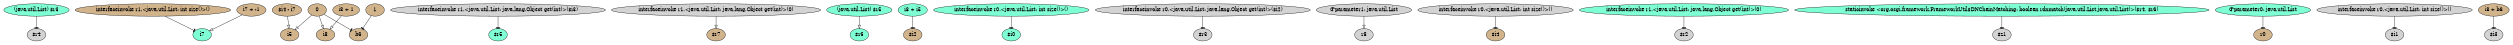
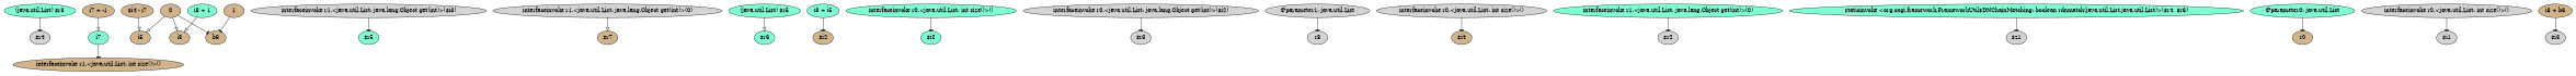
  digraph {
    node [fillcolor=lightgrey style=filled]
    edge [arrowhead=tee]
    n1 [fillcolor=aquamarine label="(java.util.List) $r3"]
    n2 [label="$r4"]
    n3 [fillcolor=tan label="interfaceinvoke r1.<java.util.List: int size()>()"]
    n4 [fillcolor=aquamarine label=i7]
    n5 [fillcolor=tan label="$i4 - i7"]
    n6 [fillcolor=tan label=i5]
    n7 [label="interfaceinvoke r1.<java.util.List: java.lang.Object get(int)>($i3)"]
    n8 [fillcolor=aquamarine label="$r5"]
    n9 [label="interfaceinvoke r1.<java.util.List: java.lang.Object get(int)>(0)"]
    n10 [fillcolor=tan label="$r7"]
    n11 [fillcolor=tan label=0]
    n12 [fillcolor=tan label=i8]
    n13 [fillcolor=tan label=b6]
    n14 [fillcolor=aquamarine label="(java.util.List) $r5"]
    n15 [fillcolor=aquamarine label="$r6"]
    n16 [fillcolor=aquamarine label="i8 + i5"]
    n17 [fillcolor=tan label="$i2"]
    n18 [fillcolor=aquamarine label="interfaceinvoke r0.<java.util.List: int size()>()"]
    n19 [fillcolor=aquamarine label="$i0"]
    n20 [label="interfaceinvoke r0.<java.util.List: java.lang.Object get(int)>($i2)"]
    n21 [label="$r3"]
    n22 [label="@parameter1: java.util.List"]
    n23 [label=r8]
    n24 [label="interfaceinvoke r0.<java.util.List: int size()>()"]
    n25 [fillcolor=tan label="$i4"]
    n26 [fillcolor=aquamarine label="interfaceinvoke r1.<java.util.List: java.lang.Object get(int)>(0)"]
    n27 [label="$r2"]
    n28 [fillcolor=aquamarine label="staticinvoke <org.osgi.framework.FrameworkUtil$DNChainMatching: boolean rdnmatch(java.util.List,java.util.List)>($r4, $r6)"]
    n29 [label="$z1"]
-   n30 [fillcolor=tan label="i8 + 1"]
+   n30 [fillcolor=aquamarine label="i8 + 1"]
    n31 [fillcolor=aquamarine label="@parameter0: java.util.List"]
    n32 [fillcolor=tan label=r0]
    n33 [fillcolor=tan label=1]
    n34 [fillcolor=tan label="i7 + -1"]
    n35 [label="interfaceinvoke r0.<java.util.List: int size()>()"]
    n36 [label="$i1"]
    n37 [fillcolor=tan label="i8 + b6"]
    n38 [label="$i3"]
    n1 -> n2
-   n3 -> n4
+   n4 -> n3
    n5 -> n6 [arrowhead=onormal]
    n7 -> n8
    n9 -> n10 [arrowhead=onormal]
    n11 -> n6 [arrowhead=onormal]
    n11 -> n12 [arrowhead=onormal]
    n11 -> n13
    n14 -> n15 [arrowhead=onormal]
    n16 -> n17
    n18 -> n19
    n20 -> n21
-   n22 -> n23 [arrowhead=onormal]
+   n22 -> n23
    n24 -> n25
    n26 -> n27
    n28 -> n29
    n30 -> n12 [arrowhead=onormal]
    n31 -> n32
    n33 -> n13
    n34 -> n4 [arrowhead=onormal]
    n35 -> n36
    n37 -> n38
  }
